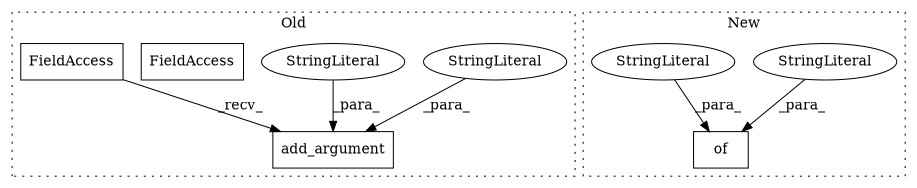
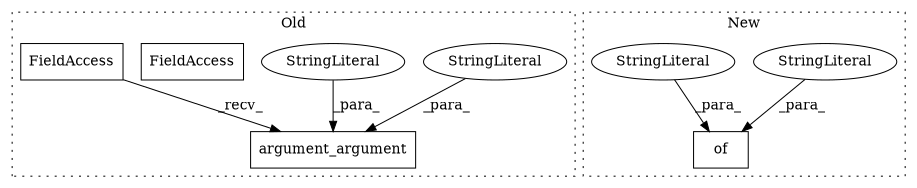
  digraph {
    node [a=45 l=12 s=366 shape=box]
-   n1 [a=32 l="13,1" label=add_argument s="379,594"]
+   n1 [a=32 l="13,1" label=argument_argument s="379,594"]
    n2 [l=11 label=StringLiteral s=392 shape=ellipse]
    n3 [l=180 label=StringLiteral s=414 shape=ellipse]
    n4 [a=22 label=FieldAccess]
    n5 [a=22 label=FieldAccess]
    n6 [a=32 l="3,1" label=of s="296,389"]
    n7 [l=6 label=StringLiteral s=349 shape=ellipse]
    n8 [l=4 label=StringLiteral s=299 shape=ellipse]
    subgraph cluster_1 {
      label=Old
      style=dotted
      n1
      n2
      n3
      n4
      n5
    }
    subgraph cluster_2 {
      label=New
      style=dotted
      n6
      n7
      n8
    }
    n2 -> n1 [label=_para_]
    n3 -> n1 [label=_para_]
    n5 -> n1 [label=_recv_]
    n7 -> n6 [label=_para_]
    n8 -> n6 [label=_para_]
  }
